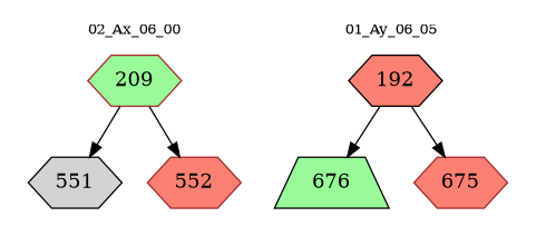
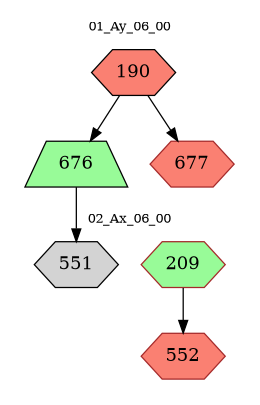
  digraph {
    node [color=brown fillcolor=salmon shape=hexagon style=filled]
    edge [color=black]
    n1 [fillcolor=palegreen label=209]
    n2 [color=black fillcolor=lightgrey label=551]
    n3 [label=552]
-   n4 [color=black label=192]
+   n4 [color=black label=190]
    n5 [color=black fillcolor=palegreen label=676 shape=trapezium]
-   n6 [label=675]
+   n6 [label=677]
    subgraph cluster_1 {
      color=white
      fontsize=10
      label="02_Ax_06_00"
      n1
      n2
      n3
    }
    subgraph cluster_2 {
      color=white
      fontsize=10
-     label="01_Ay_06_05"
+     label="01_Ay_06_00"
      n4
      n5
      n6
    }
-   n1 -> n2
+   n5 -> n2
    n1 -> n3
    n4 -> n5
    n4 -> n6
  }
